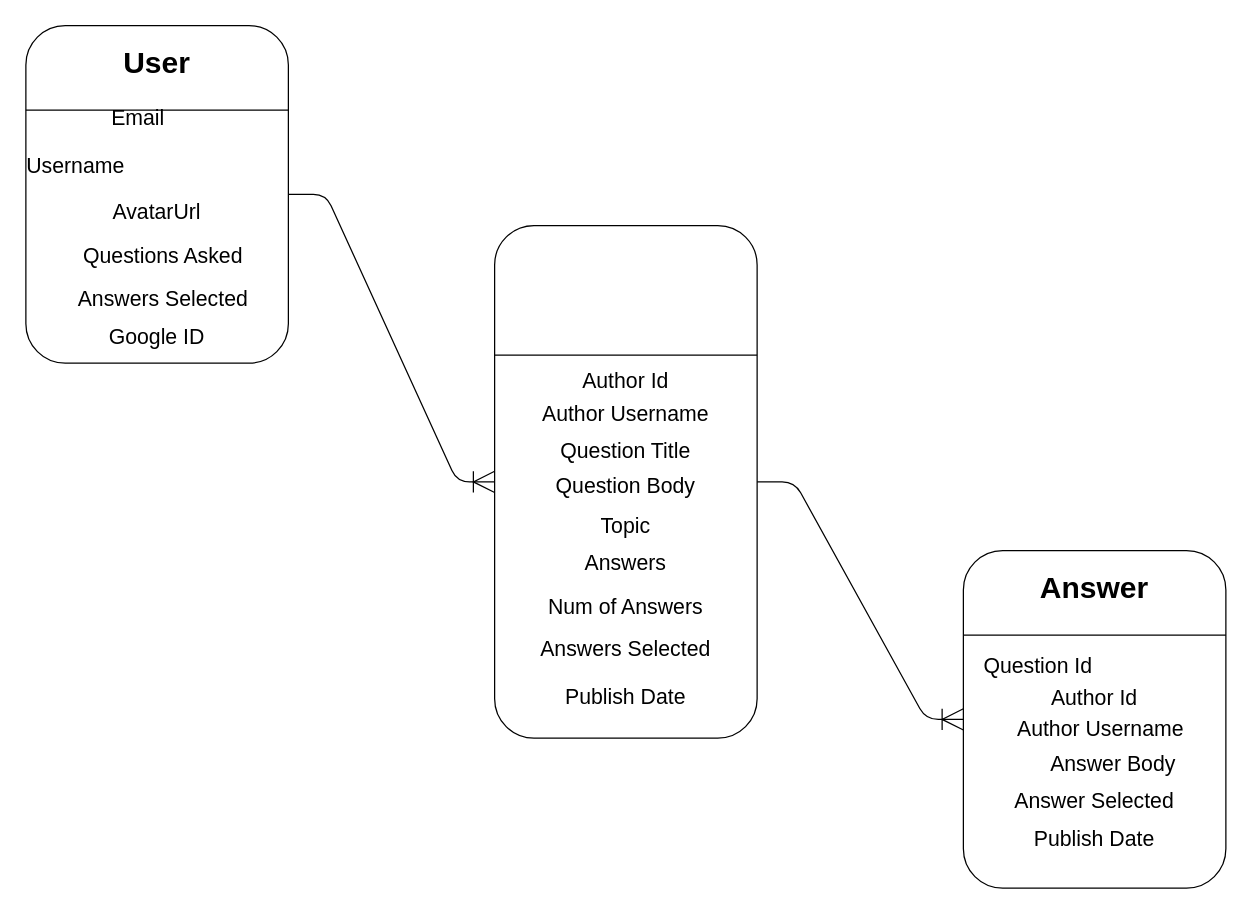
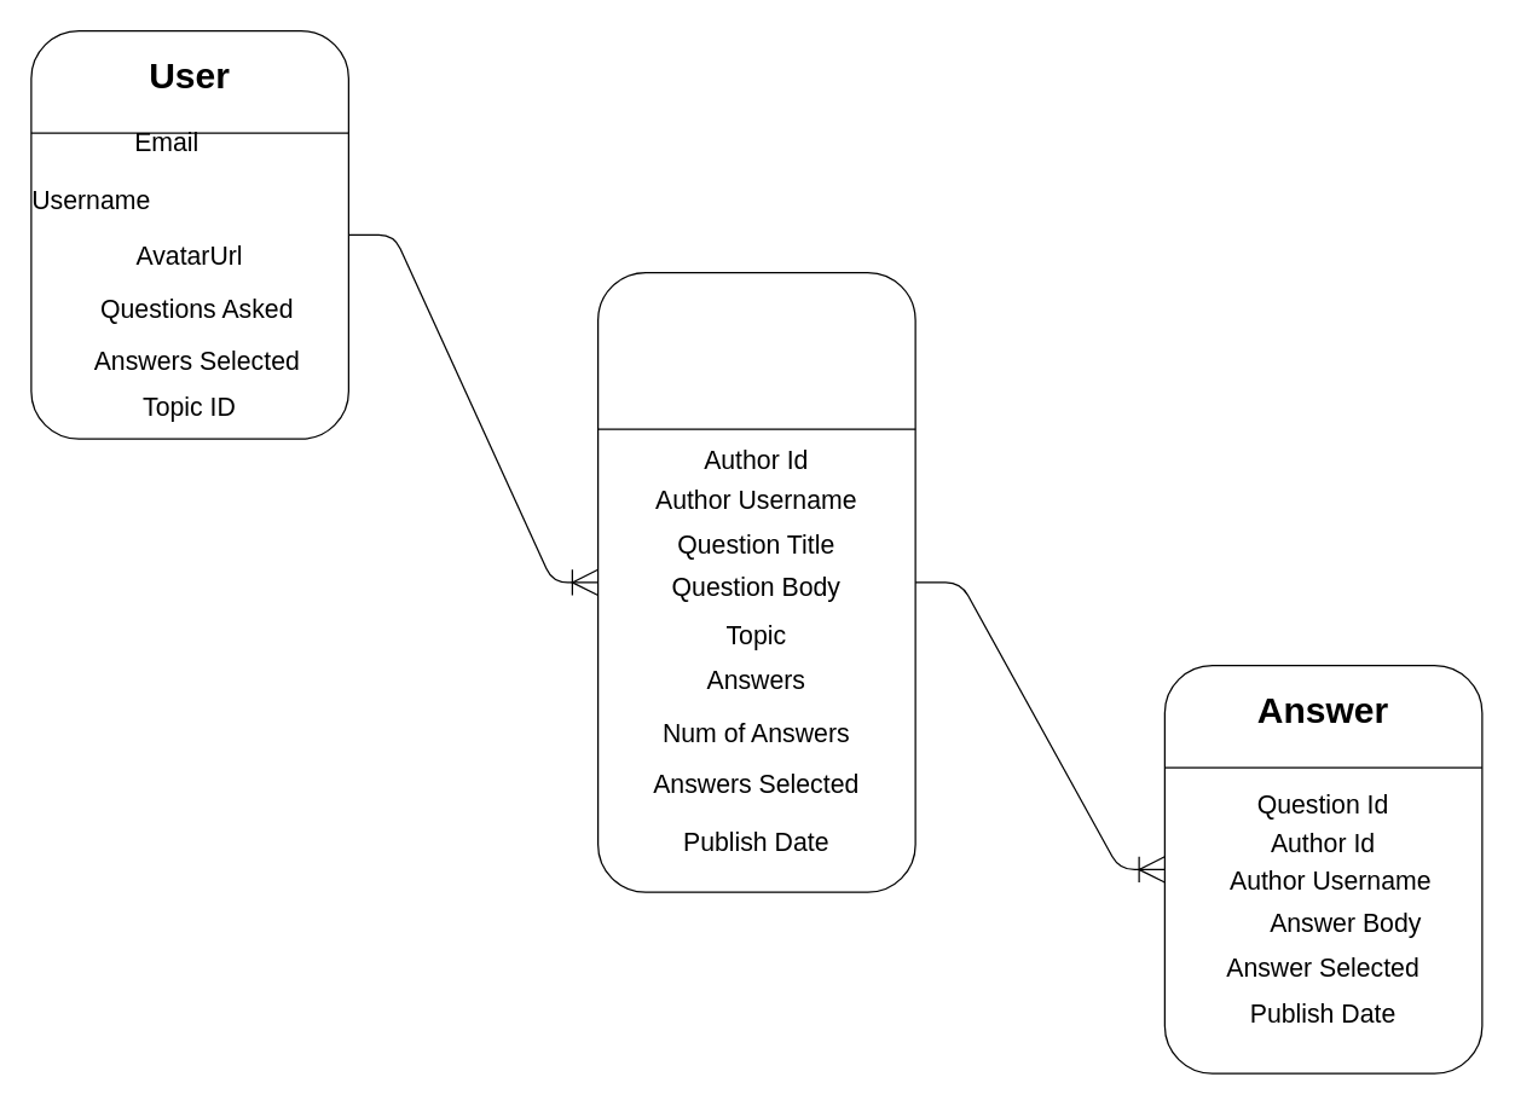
  <mxCell id="0" />
  <mxCell id="1" parent="0" />
  <mxCell id="2" value="" style="rounded=1;whiteSpace=wrap;html=1;" parent="1" vertex="1"><mxGeometry x="20" y="20" width="210" height="270" as="geometry" /></mxCell>
  <mxCell id="3" value="" style="endArrow=none;html=1;exitX=0;exitY=0.25;exitDx=0;exitDy=0;entryX=1;entryY=0.25;entryDx=0;entryDy=0;" parent="1" source="2" target="2" edge="1"><mxGeometry width="50" height="50" relative="1" as="geometry"><mxPoint x="16" y="70" as="sourcePoint" /><mxPoint x="180" y="70" as="targetPoint" /><Array as="points" /></mxGeometry></mxCell>
  <mxCell id="4" value="User" style="text;html=1;strokeColor=none;fillColor=none;align=center;verticalAlign=middle;whiteSpace=wrap;rounded=0;fontSize=24;fontStyle=1" parent="1" vertex="1"><mxGeometry x="80" y="30" width="90" height="40" as="geometry" /></mxCell>
  <mxCell id="5" value="&lt;font style=&quot;font-size: 17px&quot;&gt;Email&lt;/font&gt;" style="text;html=1;strokeColor=none;fillColor=none;align=center;verticalAlign=middle;whiteSpace=wrap;rounded=0;fontSize=17;" parent="1" vertex="1"><mxGeometry x="75" y="85" width="70" height="20" as="geometry" /></mxCell>
  <mxCell id="6" value="AvatarUrl" style="text;html=1;strokeColor=none;fillColor=none;align=center;verticalAlign=middle;whiteSpace=wrap;rounded=0;fontSize=17;" parent="1" vertex="1"><mxGeometry x="90" y="160" width="70" height="20" as="geometry" /></mxCell>
  <mxCell id="7" value="&lt;font style=&quot;font-size: 17px&quot;&gt;Questions Asked&lt;/font&gt;" style="text;html=1;strokeColor=none;fillColor=none;align=center;verticalAlign=middle;whiteSpace=wrap;rounded=0;fontSize=17;" parent="1" vertex="1"><mxGeometry x="60" y="195" width="140" height="20" as="geometry" /></mxCell>
  <mxCell id="8" value="&lt;font style=&quot;font-size: 17px&quot;&gt;Answers Selected&lt;/font&gt;" style="text;html=1;strokeColor=none;fillColor=none;align=center;verticalAlign=middle;whiteSpace=wrap;rounded=0;fontSize=17;" parent="1" vertex="1"><mxGeometry x="50" y="230" width="160" height="20" as="geometry" /></mxCell>
- <mxCell id="9" value="&lt;font style=&quot;font-size: 17px&quot;&gt;Google ID&lt;/font&gt;" style="text;html=1;strokeColor=none;fillColor=none;align=center;verticalAlign=middle;whiteSpace=wrap;rounded=0;fontSize=17;" parent="1" vertex="1"><mxGeometry x="80" y="260" width="90" height="20" as="geometry" /></mxCell>
+ <mxCell id="9" value="&lt;font style=&quot;font-size: 17px&quot;&gt;Topic ID&lt;/font&gt;" style="text;html=1;strokeColor=none;fillColor=none;align=center;verticalAlign=middle;whiteSpace=wrap;rounded=0;fontSize=17;" parent="1" vertex="1"><mxGeometry x="80" y="260" width="90" height="20" as="geometry" /></mxCell>
  <mxCell id="10" value="" style="rounded=1;whiteSpace=wrap;html=1;" parent="1" vertex="1"><mxGeometry x="395" y="180" width="210" height="410" as="geometry" /></mxCell>
  <mxCell id="11" value="" style="endArrow=none;html=1;exitX=0;exitY=0.25;exitDx=0;exitDy=0;entryX=1;entryY=0.25;entryDx=0;entryDy=0;" parent="1" edge="1"><mxGeometry width="50" height="50" relative="1" as="geometry"><mxPoint x="395" y="283.5" as="sourcePoint" /><mxPoint x="605" y="283.5" as="targetPoint" /><Array as="points" /></mxGeometry></mxCell>
  <mxCell id="12" value="Question Title" style="text;html=1;strokeColor=none;fillColor=none;align=center;verticalAlign=middle;whiteSpace=wrap;rounded=0;fontSize=17;" parent="1" vertex="1"><mxGeometry x="445" y="351" width="110" height="20" as="geometry" /></mxCell>
  <mxCell id="13" value="&lt;font style=&quot;font-size: 17px&quot;&gt;Question Body&lt;/font&gt;" style="text;html=1;strokeColor=none;fillColor=none;align=center;verticalAlign=middle;whiteSpace=wrap;rounded=0;fontSize=17;" parent="1" vertex="1"><mxGeometry x="435" y="379" width="130" height="20" as="geometry" /></mxCell>
  <mxCell id="14" value="&lt;font style=&quot;font-size: 17px&quot;&gt;Topic&lt;/font&gt;" style="text;html=1;strokeColor=none;fillColor=none;align=center;verticalAlign=middle;whiteSpace=wrap;rounded=0;fontSize=17;" parent="1" vertex="1"><mxGeometry x="430" y="411" width="140" height="20" as="geometry" /></mxCell>
  <mxCell id="15" value="&lt;font style=&quot;font-size: 17px&quot;&gt;Answers&lt;/font&gt;" style="text;html=1;strokeColor=none;fillColor=none;align=center;verticalAlign=middle;whiteSpace=wrap;rounded=0;fontSize=17;" parent="1" vertex="1"><mxGeometry x="420" y="441" width="160" height="20" as="geometry" /></mxCell>
  <mxCell id="16" value="Publish Date" style="text;html=1;strokeColor=none;fillColor=none;align=center;verticalAlign=middle;whiteSpace=wrap;rounded=0;fontSize=17;" parent="1" vertex="1"><mxGeometry x="420" y="548" width="160" height="20" as="geometry" /></mxCell>
  <mxCell id="17" value="" style="rounded=1;whiteSpace=wrap;html=1;" parent="1" vertex="1"><mxGeometry x="770" y="440" width="210" height="270" as="geometry" /></mxCell>
  <mxCell id="18" value="" style="endArrow=none;html=1;exitX=0;exitY=0.25;exitDx=0;exitDy=0;entryX=1;entryY=0.25;entryDx=0;entryDy=0;" parent="1" source="17" target="17" edge="1"><mxGeometry width="50" height="50" relative="1" as="geometry"><mxPoint x="766" y="490" as="sourcePoint" /><mxPoint x="930" y="490" as="targetPoint" /><Array as="points" /></mxGeometry></mxCell>
  <mxCell id="19" value="Answer" style="text;html=1;strokeColor=none;fillColor=none;align=center;verticalAlign=middle;whiteSpace=wrap;rounded=0;fontSize=24;fontStyle=1" parent="1" vertex="1"><mxGeometry x="830" y="450" width="90" height="40" as="geometry" /></mxCell>
- <mxCell id="20" value="&lt;font style=&quot;font-size: 17px&quot;&gt;Question Id&lt;/font&gt;" style="text;html=1;strokeColor=none;fillColor=none;align=center;verticalAlign=middle;whiteSpace=wrap;rounded=0;fontSize=17;" parent="1" vertex="1"><mxGeometry x="785" y="523" width="90" height="20" as="geometry" /></mxCell>
+ <mxCell id="20" value="&lt;font style=&quot;font-size: 17px&quot;&gt;Question Id&lt;/font&gt;" style="text;html=1;strokeColor=none;fillColor=none;align=center;verticalAlign=middle;whiteSpace=wrap;rounded=0;fontSize=17;" parent="1" vertex="1"><mxGeometry x="830" y="523" width="90" height="20" as="geometry" /></mxCell>
  <mxCell id="21" value="&lt;font style=&quot;font-size: 17px&quot;&gt;Answer Body&lt;/font&gt;" style="text;html=1;strokeColor=none;fillColor=none;align=center;verticalAlign=middle;whiteSpace=wrap;rounded=0;fontSize=17;" parent="1" vertex="1"><mxGeometry x="825" y="602" width="130" height="20" as="geometry" /></mxCell>
  <mxCell id="22" value="Answer Selected" style="text;html=1;strokeColor=none;fillColor=none;align=center;verticalAlign=middle;whiteSpace=wrap;rounded=0;fontSize=17;" parent="1" vertex="1"><mxGeometry x="805" y="631" width="140" height="20" as="geometry" /></mxCell>
  <mxCell id="23" value="&lt;font style=&quot;font-size: 17px&quot;&gt;Publish Date&lt;/font&gt;" style="text;html=1;strokeColor=none;fillColor=none;align=center;verticalAlign=middle;whiteSpace=wrap;rounded=0;fontSize=17;" parent="1" vertex="1"><mxGeometry x="820" y="662" width="110" height="20" as="geometry" /></mxCell>
  <mxCell id="24" value="" style="edgeStyle=entityRelationEdgeStyle;fontSize=12;html=1;endArrow=ERoneToMany;exitX=1;exitY=0.5;exitDx=0;exitDy=0;entryX=0;entryY=0.5;entryDx=0;entryDy=0;startSize=6;endSize=15;" parent="1" source="2" target="10" edge="1"><mxGeometry width="100" height="100" relative="1" as="geometry"><mxPoint x="290" y="270" as="sourcePoint" /><mxPoint x="390" y="170" as="targetPoint" /></mxGeometry></mxCell>
  <mxCell id="25" value="" style="edgeStyle=entityRelationEdgeStyle;fontSize=12;html=1;endArrow=ERoneToMany;exitX=1;exitY=0.5;exitDx=0;exitDy=0;entryX=0;entryY=0.5;entryDx=0;entryDy=0;endSize=15;" parent="1" source="10" target="17" edge="1"><mxGeometry width="100" height="100" relative="1" as="geometry"><mxPoint x="700" y="425" as="sourcePoint" /><mxPoint x="800" y="325" as="targetPoint" /></mxGeometry></mxCell>
  <mxCell id="26" value="&lt;font style=&quot;font-size: 17px&quot;&gt;Username&lt;/font&gt;" style="text;html=1;strokeColor=none;fillColor=none;align=center;verticalAlign=middle;whiteSpace=wrap;rounded=0;fontSize=17;" vertex="1" parent="1"><mxGeometry x="25" y="123" width="70" height="20" as="geometry" /></mxCell>
  <mxCell id="27" value="Author Id" style="text;html=1;strokeColor=none;fillColor=none;align=center;verticalAlign=middle;whiteSpace=wrap;rounded=0;fontSize=17;" vertex="1" parent="1"><mxGeometry x="445" y="295" width="110" height="20" as="geometry" /></mxCell>
  <mxCell id="28" value="Author Username" style="text;html=1;strokeColor=none;fillColor=none;align=center;verticalAlign=middle;whiteSpace=wrap;rounded=0;fontSize=17;" vertex="1" parent="1"><mxGeometry x="430" y="322" width="140" height="20" as="geometry" /></mxCell>
  <mxCell id="29" value="&lt;font style=&quot;font-size: 17px&quot;&gt;Num of Answers&lt;/font&gt;" style="text;html=1;strokeColor=none;fillColor=none;align=center;verticalAlign=middle;whiteSpace=wrap;rounded=0;fontSize=17;" vertex="1" parent="1"><mxGeometry x="420" y="476" width="160" height="20" as="geometry" /></mxCell>
  <mxCell id="30" value="&lt;font style=&quot;font-size: 17px&quot;&gt;Answers Selected&lt;/font&gt;" style="text;html=1;strokeColor=none;fillColor=none;align=center;verticalAlign=middle;whiteSpace=wrap;rounded=0;fontSize=17;" vertex="1" parent="1"><mxGeometry x="420" y="510" width="160" height="20" as="geometry" /></mxCell>
  <mxCell id="31" value="&lt;font style=&quot;font-size: 17px&quot;&gt;Author Id&lt;/font&gt;" style="text;html=1;strokeColor=none;fillColor=none;align=center;verticalAlign=middle;whiteSpace=wrap;rounded=0;fontSize=17;" vertex="1" parent="1"><mxGeometry x="830" y="549" width="90" height="20" as="geometry" /></mxCell>
  <mxCell id="32" value="&lt;font style=&quot;font-size: 17px&quot;&gt;Author Username&lt;/font&gt;" style="text;html=1;strokeColor=none;fillColor=none;align=center;verticalAlign=middle;whiteSpace=wrap;rounded=0;fontSize=17;" vertex="1" parent="1"><mxGeometry x="810" y="574" width="140" height="20" as="geometry" /></mxCell>
